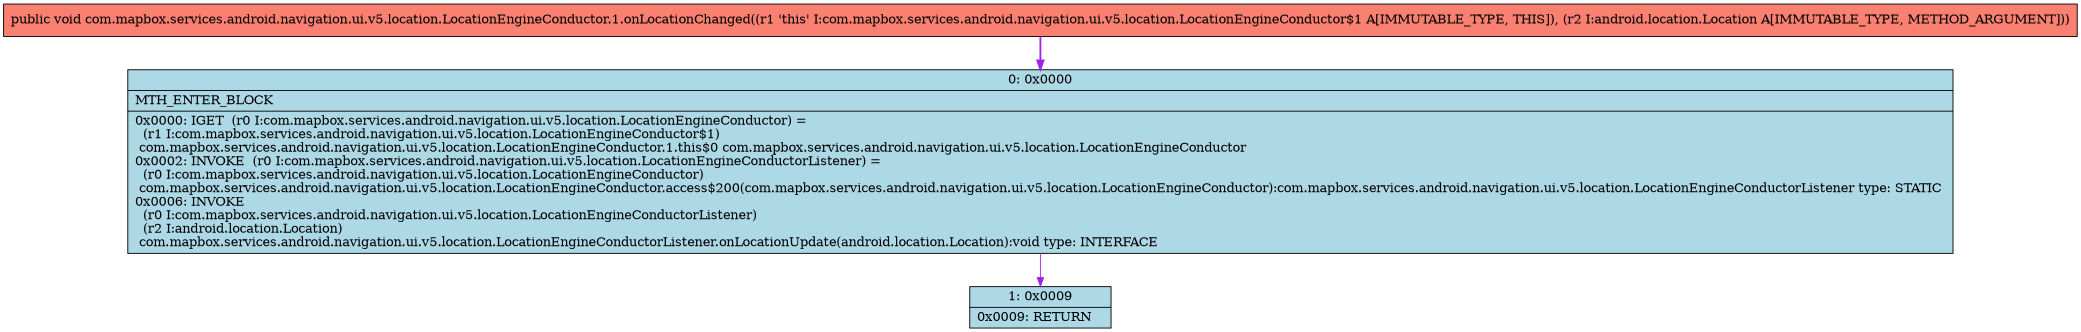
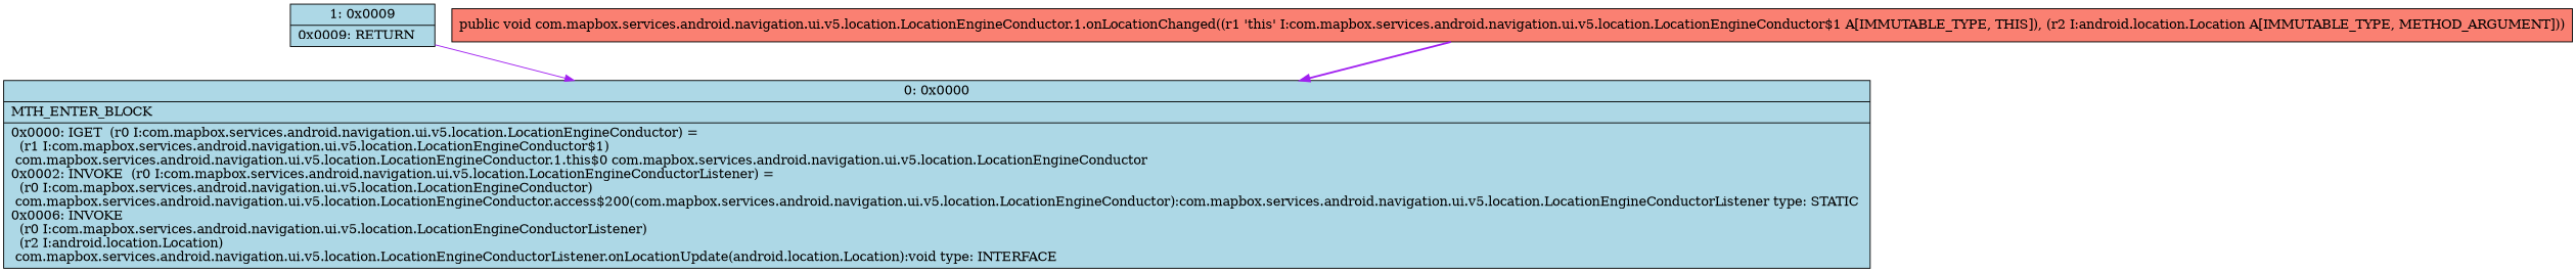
  digraph {
    node [shape=record style=filled fillcolor=lightblue]
    edge [color=purple]
    n1 [label="{0\:\ 0x0000|MTH_ENTER_BLOCK\l|0x0000: IGET  (r0 I:com.mapbox.services.android.navigation.ui.v5.location.LocationEngineConductor) = \l  (r1 I:com.mapbox.services.android.navigation.ui.v5.location.LocationEngineConductor$1)\l com.mapbox.services.android.navigation.ui.v5.location.LocationEngineConductor.1.this$0 com.mapbox.services.android.navigation.ui.v5.location.LocationEngineConductor \l0x0002: INVOKE  (r0 I:com.mapbox.services.android.navigation.ui.v5.location.LocationEngineConductorListener) = \l  (r0 I:com.mapbox.services.android.navigation.ui.v5.location.LocationEngineConductor)\l com.mapbox.services.android.navigation.ui.v5.location.LocationEngineConductor.access$200(com.mapbox.services.android.navigation.ui.v5.location.LocationEngineConductor):com.mapbox.services.android.navigation.ui.v5.location.LocationEngineConductorListener type: STATIC \l0x0006: INVOKE  \l  (r0 I:com.mapbox.services.android.navigation.ui.v5.location.LocationEngineConductorListener)\l  (r2 I:android.location.Location)\l com.mapbox.services.android.navigation.ui.v5.location.LocationEngineConductorListener.onLocationUpdate(android.location.Location):void type: INTERFACE \l}"]
    n2 [label="{1\:\ 0x0009|0x0009: RETURN   \l}"]
    n3 [label="{public void com.mapbox.services.android.navigation.ui.v5.location.LocationEngineConductor.1.onLocationChanged((r1 'this' I:com.mapbox.services.android.navigation.ui.v5.location.LocationEngineConductor$1 A[IMMUTABLE_TYPE, THIS]), (r2 I:android.location.Location A[IMMUTABLE_TYPE, METHOD_ARGUMENT])) }" fillcolor=salmon]
-   n1 -> n2 [style=solid]
+   n2 -> n1 [style=solid]
    n3 -> n1 [style=bold]
  }
